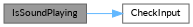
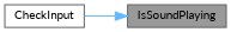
  digraph {
    rankdir=RL
    fontname=Lato
    node [fontname=Lato fontsize=10 shape=box style=filled]
    n1 [color=gray40 fillcolor=grey60 fontcolor=black height=0.2 label=IsSoundPlaying width=0.4]
    n2 [color=grey40 fillcolor=white height=0.2 label=CheckInput width=0.4]
-   n2 -> n1 [color=steelblue1 dir=back fontname=Lato fontsize=10 labelfontname=Helvetica labelfontsize=10 style=solid]
+   n1 -> n2 [color=steelblue1 dir=back fontname=Lato fontsize=10 labelfontname=Helvetica labelfontsize=10 style=solid]
  }
